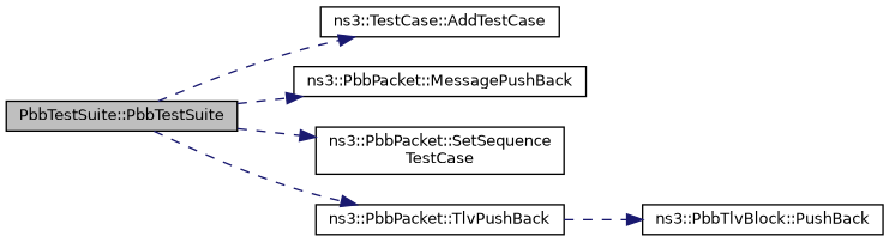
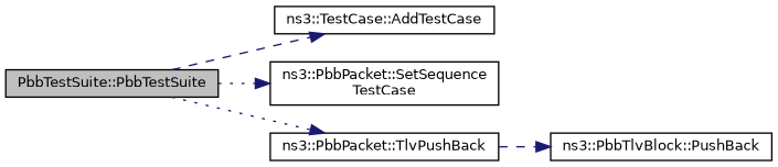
  digraph {
    rankdir=LR
    node [color=black fillcolor=white fontname=Helvetica fontsize=10 shape=record style=filled]
    edge [color=midnightblue fontname=Helvetica fontsize=10 labelfontname=Helvetica labelfontsize=10 style=dashed]
    n1 [fillcolor=grey75 fontcolor=black height=0.2 label="PbbTestSuite::PbbTestSuite" width=0.4]
    n2 [height=0.2 label="ns3::TestCase::AddTestCase" width=0.4]
-   n3 [height=0.2 label="ns3::PbbPacket::MessagePushBack" width=0.4]
    n4 [height=0.2 label="ns3::PbbPacket::SetSequence\lTestCase" width=0.4]
    n5 [height=0.2 label="ns3::PbbPacket::TlvPushBack" width=0.4]
    n6 [height=0.2 label="ns3::PbbTlvBlock::PushBack" width=0.4]
    n1 -> n2
-   n1 -> n3
-   n1 -> n4
-   n1 -> n5
+   n1 -> n4 [style=dotted]
+   n1 -> n5 [style=dotted]
    n5 -> n6
  }
